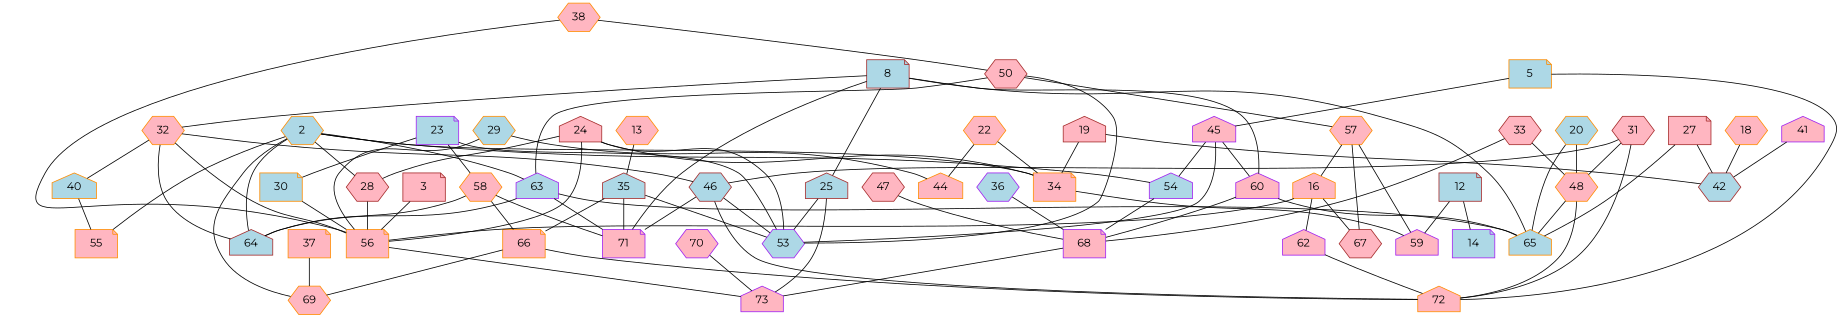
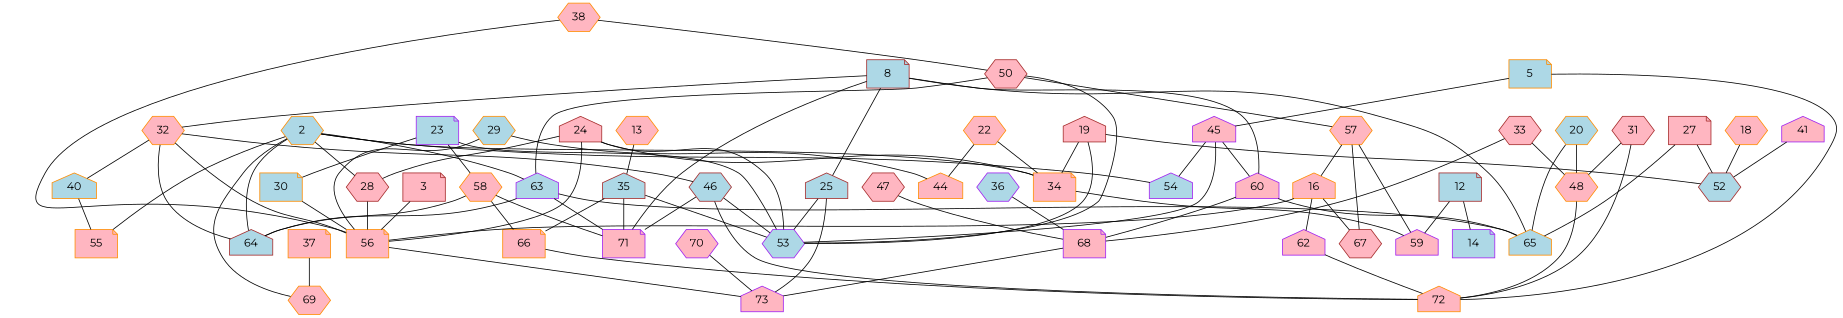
  graph {
    fontname=Montserrat
    node [color=darkorange fillcolor=lightpink fontname=Montserrat shape=hexagon style=filled]
    edge [fontname=Montserrat weight=1.0]
    2 [fillcolor=lightblue]
    28 [color=brown]
    34 [shape=note]
    54 [color=purple fillcolor=lightblue shape=house]
    55 [shape=note]
    63 [color=purple fillcolor=lightblue shape=house]
    64 [color=brown fillcolor=lightblue shape=house]
    69
    56 [shape=note]
    59 [color=purple shape=house]
    68 [color=purple shape=note]
    65 [fillcolor=lightblue shape=house]
    71 [color=purple shape=note]
    3 [color=brown shape=note]
    73 [color=purple shape=house]
    5 [fillcolor=lightblue shape=note]
    45 [color=purple shape=house]
    72 [shape=house]
    60 [color=purple shape=house]
    53 [color=purple fillcolor=lightblue]
    8 [color=brown fillcolor=lightblue shape=note]
    25 [color=brown fillcolor=lightblue shape=house]
    32
    46 [color=brown fillcolor=lightblue]
    40 [fillcolor=lightblue shape=house]
    12 [color=brown fillcolor=lightblue shape=note]
    14 [color=purple fillcolor=lightblue shape=note]
    35 [color=brown fillcolor=lightblue shape=house]
    13
    66 [shape=note]
    16 [shape=house]
    62 [color=purple shape=house]
    67 [color=brown]
-   52 [color=brown fillcolor=lightblue label=42]
+   52 [color=brown fillcolor=lightblue]
    18
    19 [color=brown shape=house]
    20 [fillcolor=lightblue]
    48
    22
    44 [shape=house]
    23 [color=purple fillcolor=lightblue shape=note]
    30 [fillcolor=lightblue shape=note]
    58
    24 [color=brown shape=house]
    27 [color=brown shape=note]
    29 [fillcolor=lightblue]
    31 [color=brown]
    33 [color=brown]
    36 [color=purple fillcolor=lightblue]
    37 [shape=note]
    38
    50 [color=brown]
    41 [color=purple shape=house]
    47 [color=brown]
    57
    70 [color=purple]
    2 -- 28
    2 -- 34
    2 -- 54
    2 -- 55
    2 -- 63
    2 -- 64 [weight=2.0]
    2 -- 69
    28 -- 56
    34 -- 59
-   54 -- 68
    63 -- 64
    63 -- 65
    63 -- 71
    56 -- 73
    68 -- 73
    3 -- 56
    5 -- 45
    5 -- 72
    45 -- 54
    45 -- 60
    45 -- 53
    60 -- 68
    60 -- 65
    8 -- 65 [weight=2.0]
    8 -- 71
    8 -- 60
    8 -- 25
    8 -- 32
    25 -- 73
    25 -- 53
    32 -- 64 [weight=2.0]
    32 -- 56
    32 -- 46
    32 -- 40
    46 -- 71
    46 -- 72
    46 -- 53
    40 -- 55
    12 -- 59
    12 -- 14
    35 -- 71
    35 -- 53
    35 -- 66
    13 -- 35
-   66 -- 69
    66 -- 72
    16 -- 56
    16 -- 62
    16 -- 67
    62 -- 72
    18 -- 52
    19 -- 34
+   19 -- 53
    19 -- 52
    20 -- 65
    20 -- 48
-   48 -- 65
    48 -- 72
    22 -- 34
    22 -- 44
    23 -- 53
    23 -- 30
    23 -- 58
    30 -- 56
    58 -- 64
    58 -- 71
    58 -- 66
    24 -- 28
    24 -- 34
    24 -- 56
    24 -- 53
    27 -- 65
    27 -- 52
    29 -- 56
    29 -- 44
    31 -- 72
-   31 -- 46
    31 -- 48
    33 -- 68
    33 -- 48
    36 -- 68
    37 -- 69
    38 -- 56
    38 -- 50
    50 -- 63
    50 -- 53
    50 -- 57
    41 -- 52
    47 -- 68
    57 -- 59
    57 -- 16
    57 -- 67
    70 -- 73
  }
